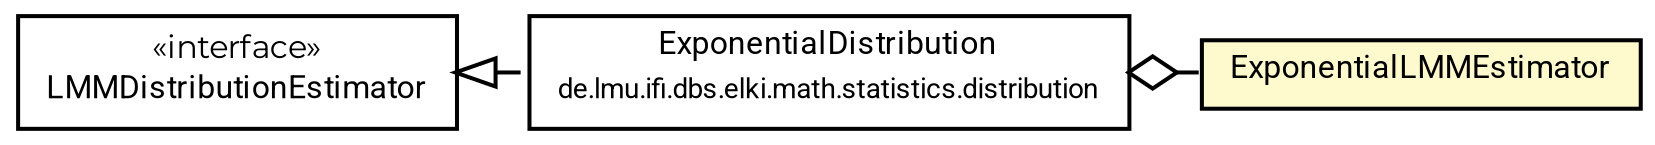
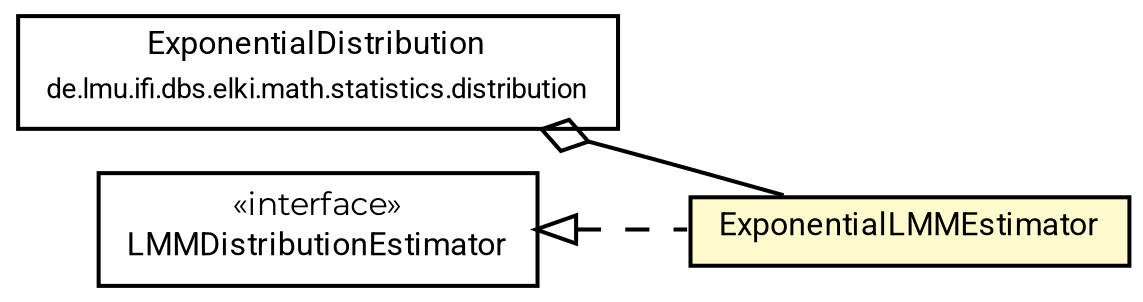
  digraph {
    fontname=Montserrat
    nodesep=0.15
    rankdir=LR
    ranksep=0.25
    node [fontcolor=black fontname=Montserrat fontsize=8 margin=0 shape=plaintext]
    edge [color=black dir=back fontname=Montserrat fontsize=7 labelfontname=Roboto labelfontsize=7]
    n1 [height=0 label=<<table title="de.lmu.ifi.dbs.elki.math.statistics.distribution.estimator.ExponentialLMMEstimator" border="0" cellborder="1" cellspacing="0" cellpadding="2" bgcolor="lemonChiffon" href="ExponentialLMMEstimator.html" target="_parent"> 		<tr><td><table border="0" cellspacing="0" cellpadding="1"> 		<tr><td align="center" balign="center"> <font face="Roboto">ExponentialLMMEstimator</font> </td></tr> 		</table></td></tr> 		</table>> width=0]
    n2 [height=0 label=<<table title="de.lmu.ifi.dbs.elki.math.statistics.distribution.ExponentialDistribution" border="0" cellborder="1" cellspacing="0" cellpadding="2" href="../ExponentialDistribution.html" target="_parent"> 		<tr><td><table border="0" cellspacing="0" cellpadding="1"> 		<tr><td align="center" balign="center"> <font face="Roboto">ExponentialDistribution</font> </td></tr> 		<tr><td align="center" balign="center"> <font face="Roboto" point-size="7.0">de.lmu.ifi.dbs.elki.math.statistics.distribution</font> </td></tr> 		</table></td></tr> 		</table>> width=0]
    n3 [height=0 label=<<table title="de.lmu.ifi.dbs.elki.math.statistics.distribution.estimator.LMMDistributionEstimator" border="0" cellborder="1" cellspacing="0" cellpadding="2" href="LMMDistributionEstimator.html" target="_parent"> 		<tr><td><table border="0" cellspacing="0" cellpadding="1"> 		<tr><td align="center" balign="center"> &#171;interface&#187; </td></tr> 		<tr><td align="center" balign="center"> <font face="Roboto">LMMDistributionEstimator</font> </td></tr> 		</table></td></tr> 		</table>> width=0]
    n2 -> n1 [arrowhead=none arrowtail=ediamond weight=4]
-   n3 -> n2 [arrowtail=empty style=dashed weight=9]
+   n3 -> n1 [arrowtail=empty style=dashed weight=9]
  }
